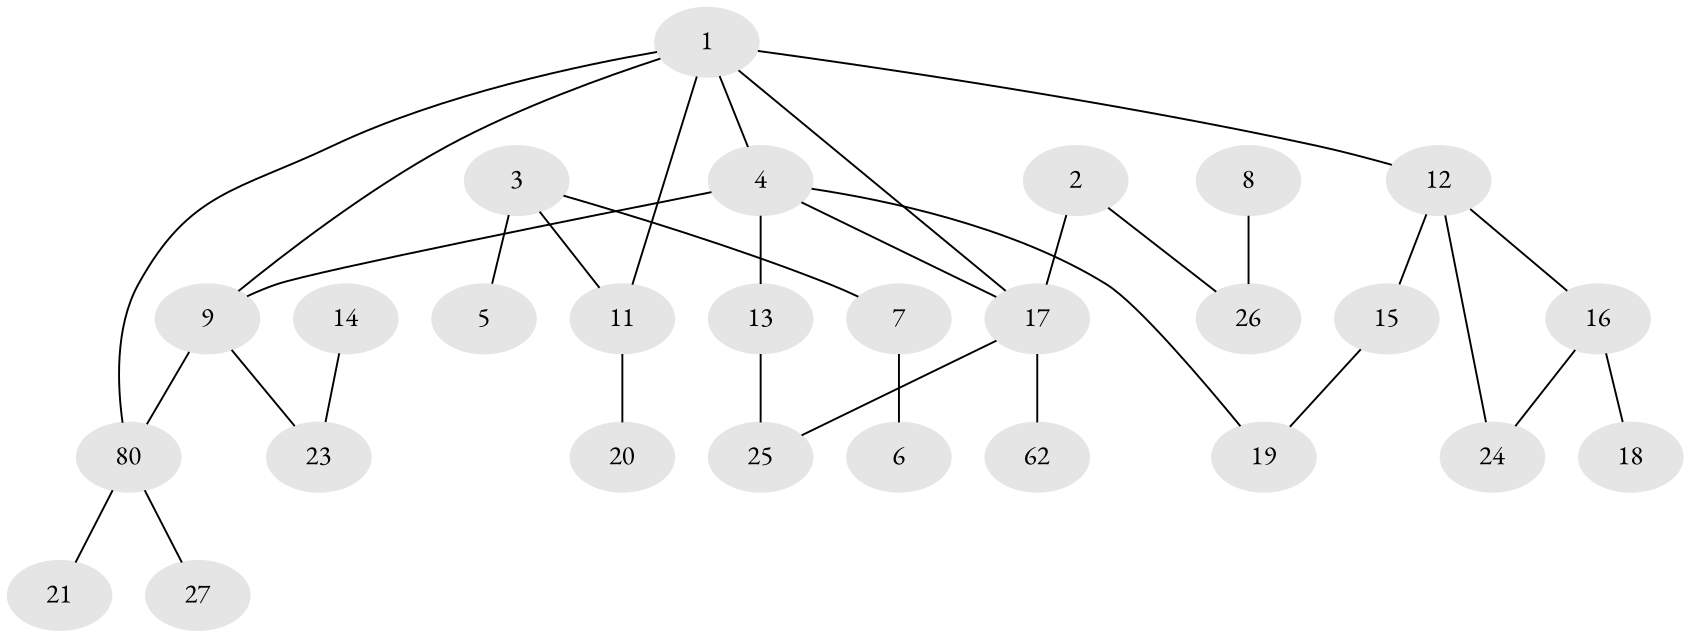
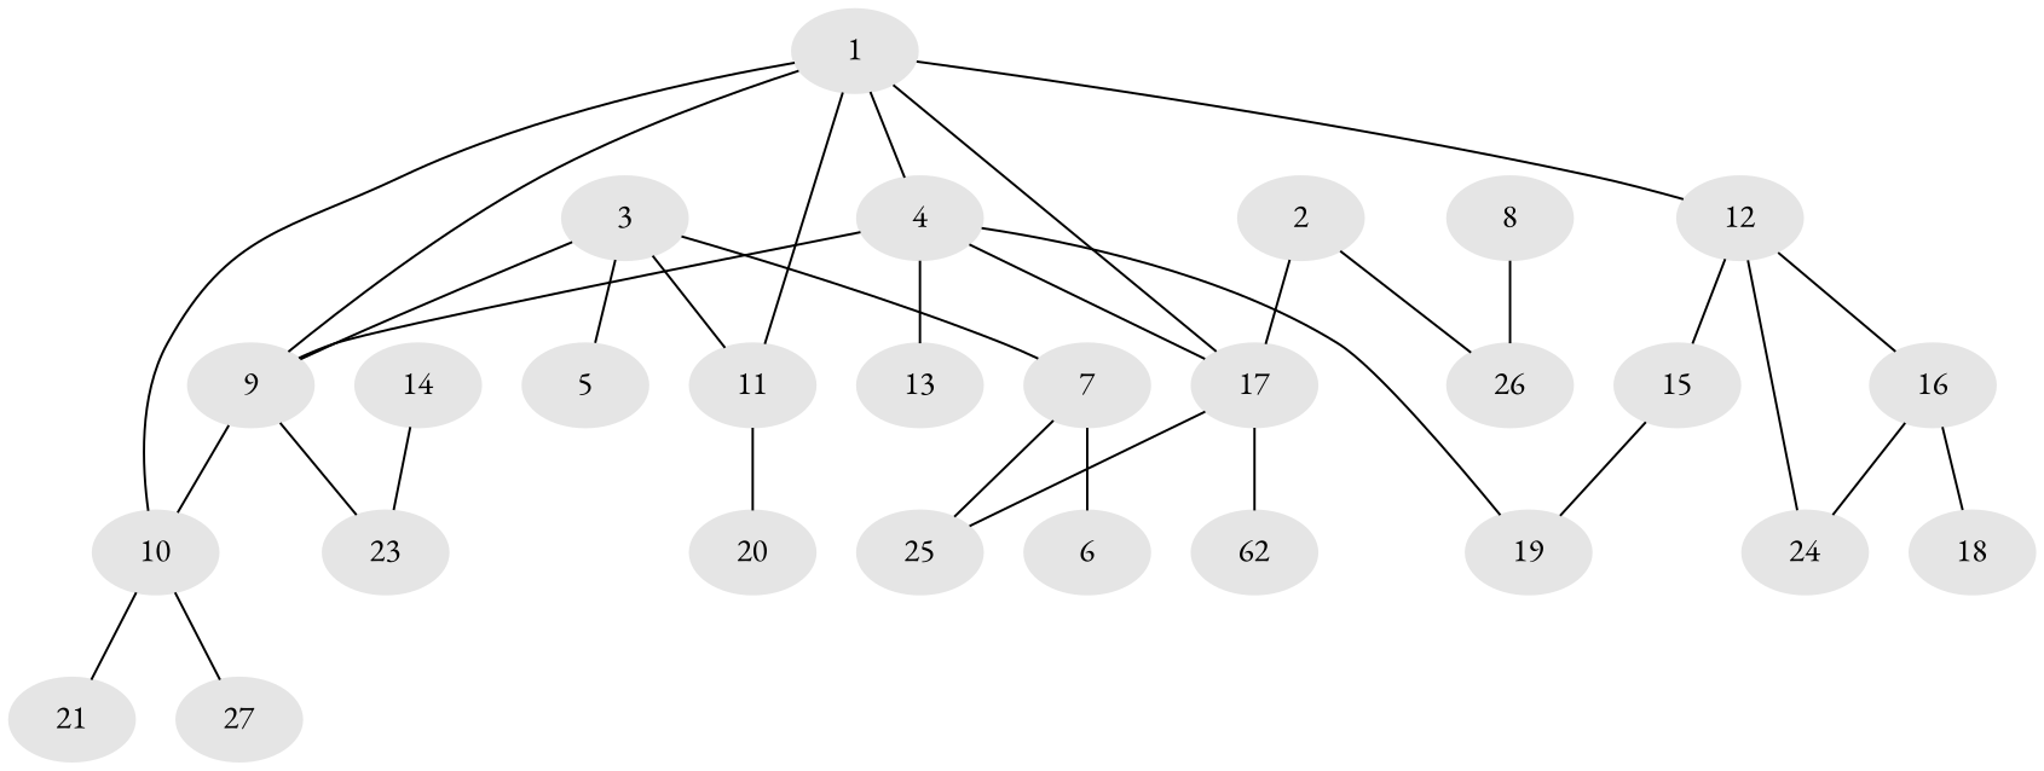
  graph {
    fontname="EB Garamond"
    node [color=gray90 fontname="EB Garamond" style=filled]
    edge [fontname="EB Garamond" weight=1.0]
    1
    4
    9
-   10 [label=80]
+   10
    12
    17
    11
    13
    19
    23
    21
    27
    15
    16
    24
    14
    25
    n18 [label=62]
    2
    26
    3
    5
    7
    6
    20
    8
    18
    1 -- 4
    1 -- 9
    1 -- 10
    1 -- 12
    1 -- 17
    1 -- 11
    4 -- 9
    4 -- 17
    4 -- 13
    4 -- 19
    9 -- 10
    9 -- 23
    10 -- 21
    10 -- 27
    12 -- 15
    12 -- 16
    12 -- 24
    17 -- 25
    17 -- n18
    11 -- 20
    15 -- 19
    16 -- 24
    16 -- 18
    14 -- 23
    2 -- 17
    2 -- 26
+   3 -- 9
    3 -- 11
    3 -- 5
    3 -- 7
-   13 -- 25
+   7 -- 25
    7 -- 6
    8 -- 26
  }
